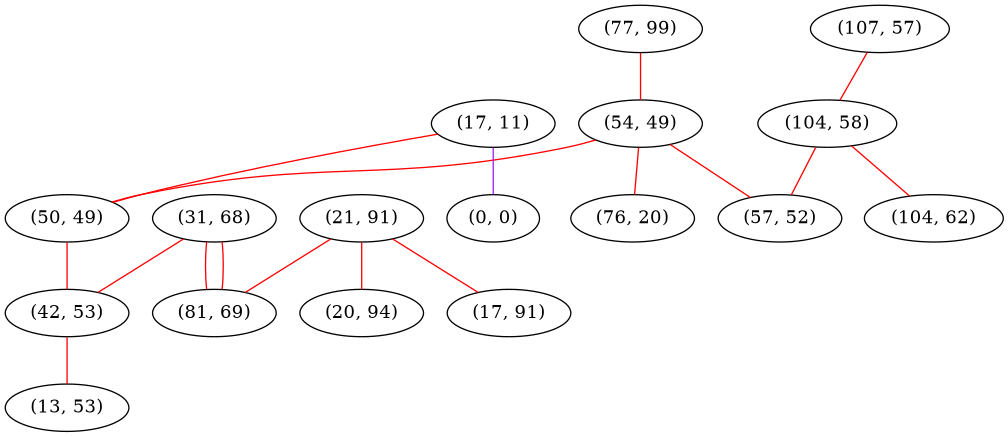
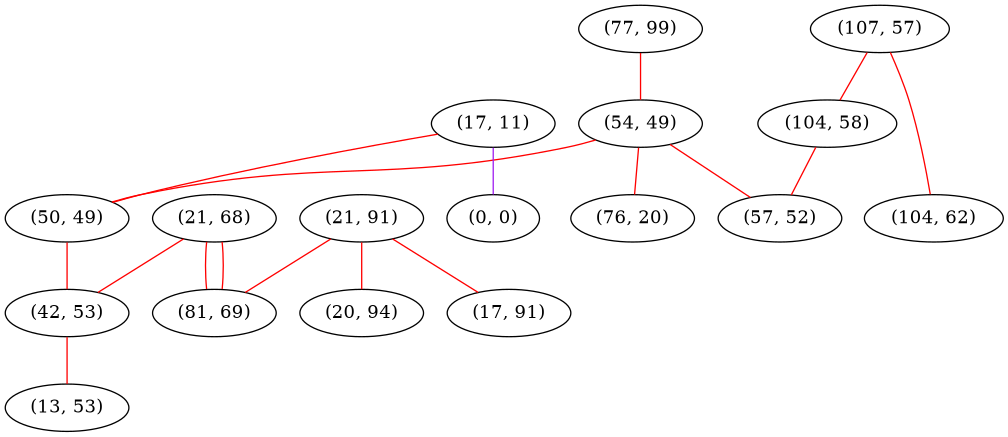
  graph {
    edge [color=red weight=1]
    "(77, 99)"
    "(54, 49)"
    "(17, 11)"
    "(50, 49)"
    "(0, 0)"
    "(42, 53)"
    "(107, 57)"
    "(104, 58)"
    "(57, 52)"
    "(104, 62)"
    n11 [label="(81, 69)"]
    "(21, 91)"
    "(20, 94)"
    "(17, 91)"
-   "(31, 68)"
+   "(31, 68)" [label="(21, 68)"]
    "(13, 53)"
    "(76, 20)"
    "(77, 99)" -- "(54, 49)"
    "(54, 49)" -- "(50, 49)"
    "(54, 49)" -- "(57, 52)"
    "(54, 49)" -- "(76, 20)"
    "(17, 11)" -- "(50, 49)"
    "(17, 11)" -- "(0, 0)" [color=purple weight=4]
    "(50, 49)" -- "(42, 53)"
    "(42, 53)" -- "(13, 53)"
    "(107, 57)" -- "(104, 58)"
    "(104, 58)" -- "(57, 52)"
-   "(104, 58)" -- "(104, 62)"
+   "(107, 57)" -- "(104, 62)"
    "(21, 91)" -- n11
    "(21, 91)" -- "(20, 94)"
    "(21, 91)" -- "(17, 91)"
    "(31, 68)" -- "(42, 53)"
    "(31, 68)" -- n11
    "(31, 68)" -- n11
  }
